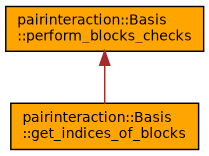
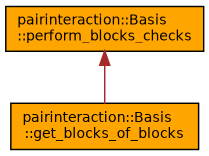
  digraph {
    rankdir=TB
    node [color=black fillcolor=orange fontname=Helvetica fontsize=10 shape=record style=filled]
    n1 [fontcolor=black height=0.2 label="pairinteraction::Basis\l::perform_blocks_checks" width=0.4]
-   n2 [height=0.2 label="pairinteraction::Basis\l::get_indices_of_blocks" width=0.4]
+   n2 [height=0.2 label="pairinteraction::Basis\l::get_blocks_of_blocks" width=0.4]
    n1 -> n2 [color=brown dir=back fontname=Helvetica fontsize=10 labelfontname=Helvetica labelfontsize=10 style=solid]
  }
